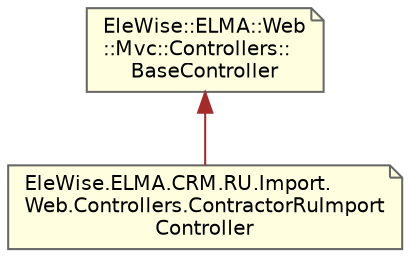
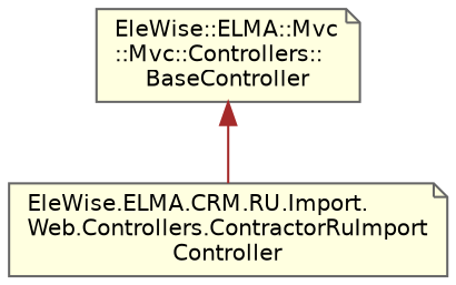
  digraph {
    node [color=gray40 fillcolor=lightyellow fontname=Helvetica fontsize=10 shape=note style=filled]
    n1 [fontcolor=black height=0.2 label="EleWise.ELMA.CRM.RU.Import.\lWeb.Controllers.ContractorRuImport\lController" width=0.4]
-   n2 [height=0.2 label="EleWise::ELMA::Web\l::Mvc::Controllers::\lBaseController" width=0.4]
+   n2 [height=0.2 label="EleWise::ELMA::Mvc\l::Mvc::Controllers::\lBaseController" width=0.4]
    n2 -> n1 [color=brown dir=back fontname=Helvetica fontsize=10 labelfontname=Helvetica labelfontsize=10 style=solid]
  }
